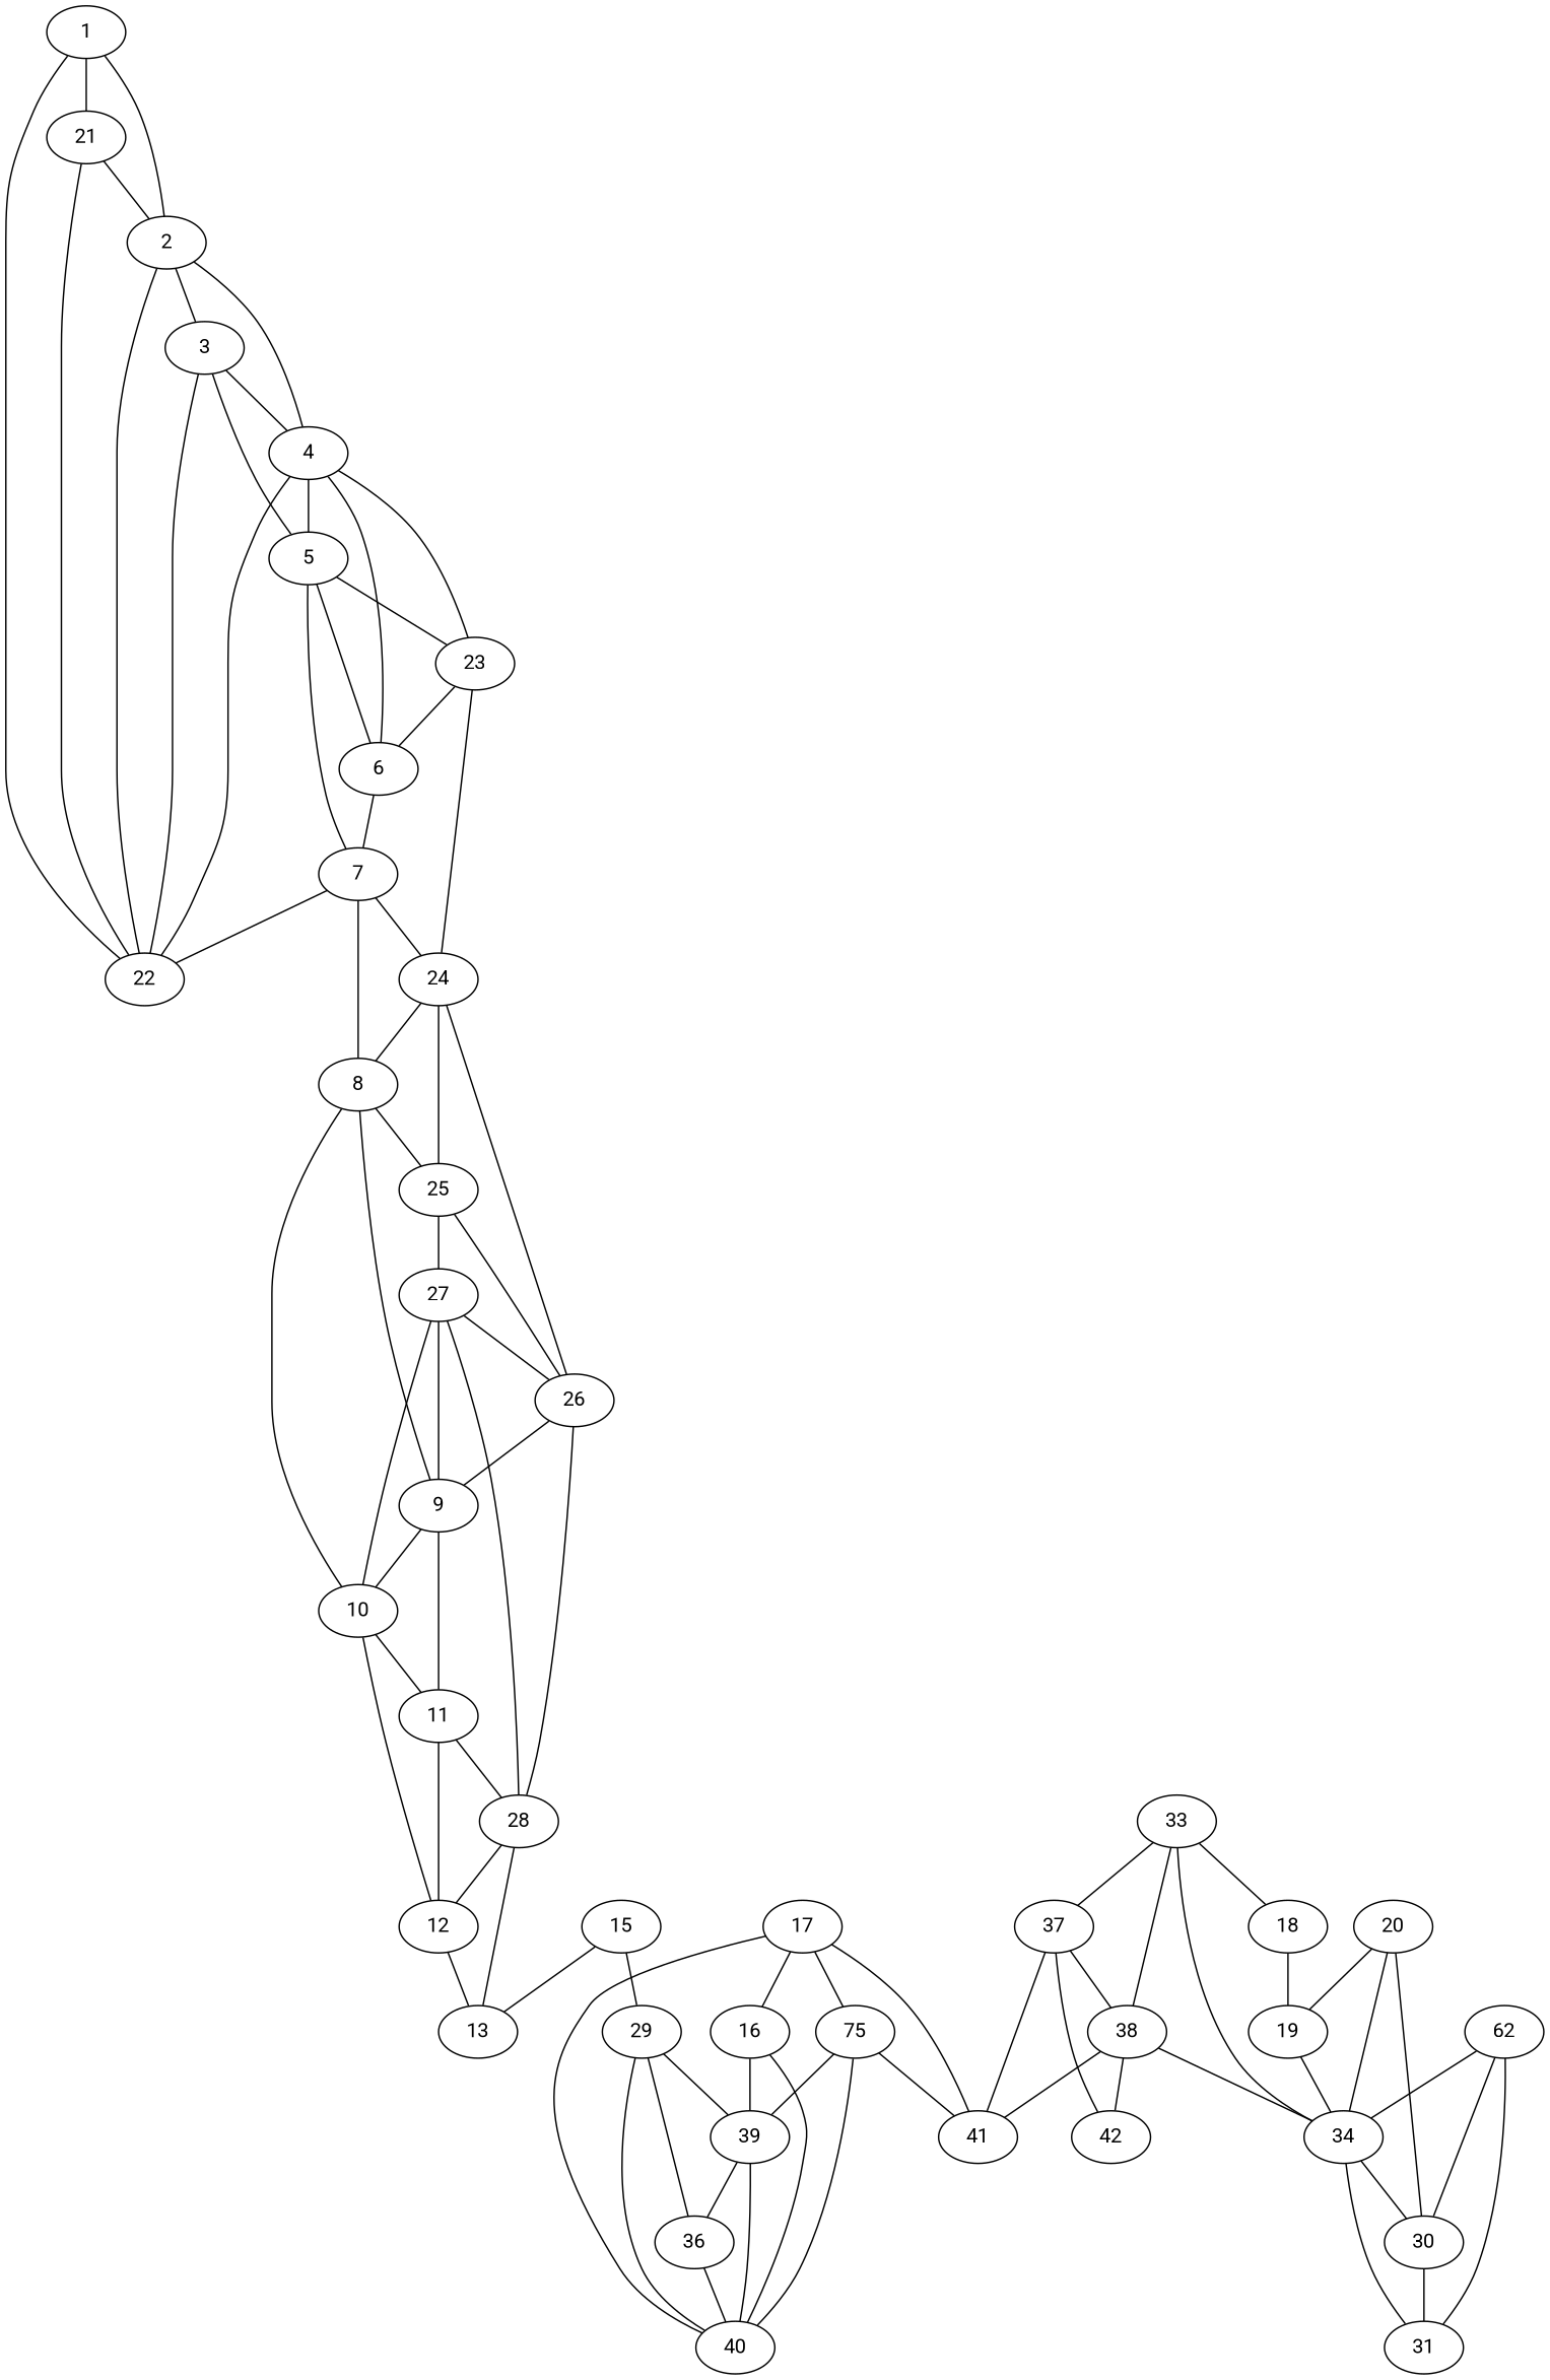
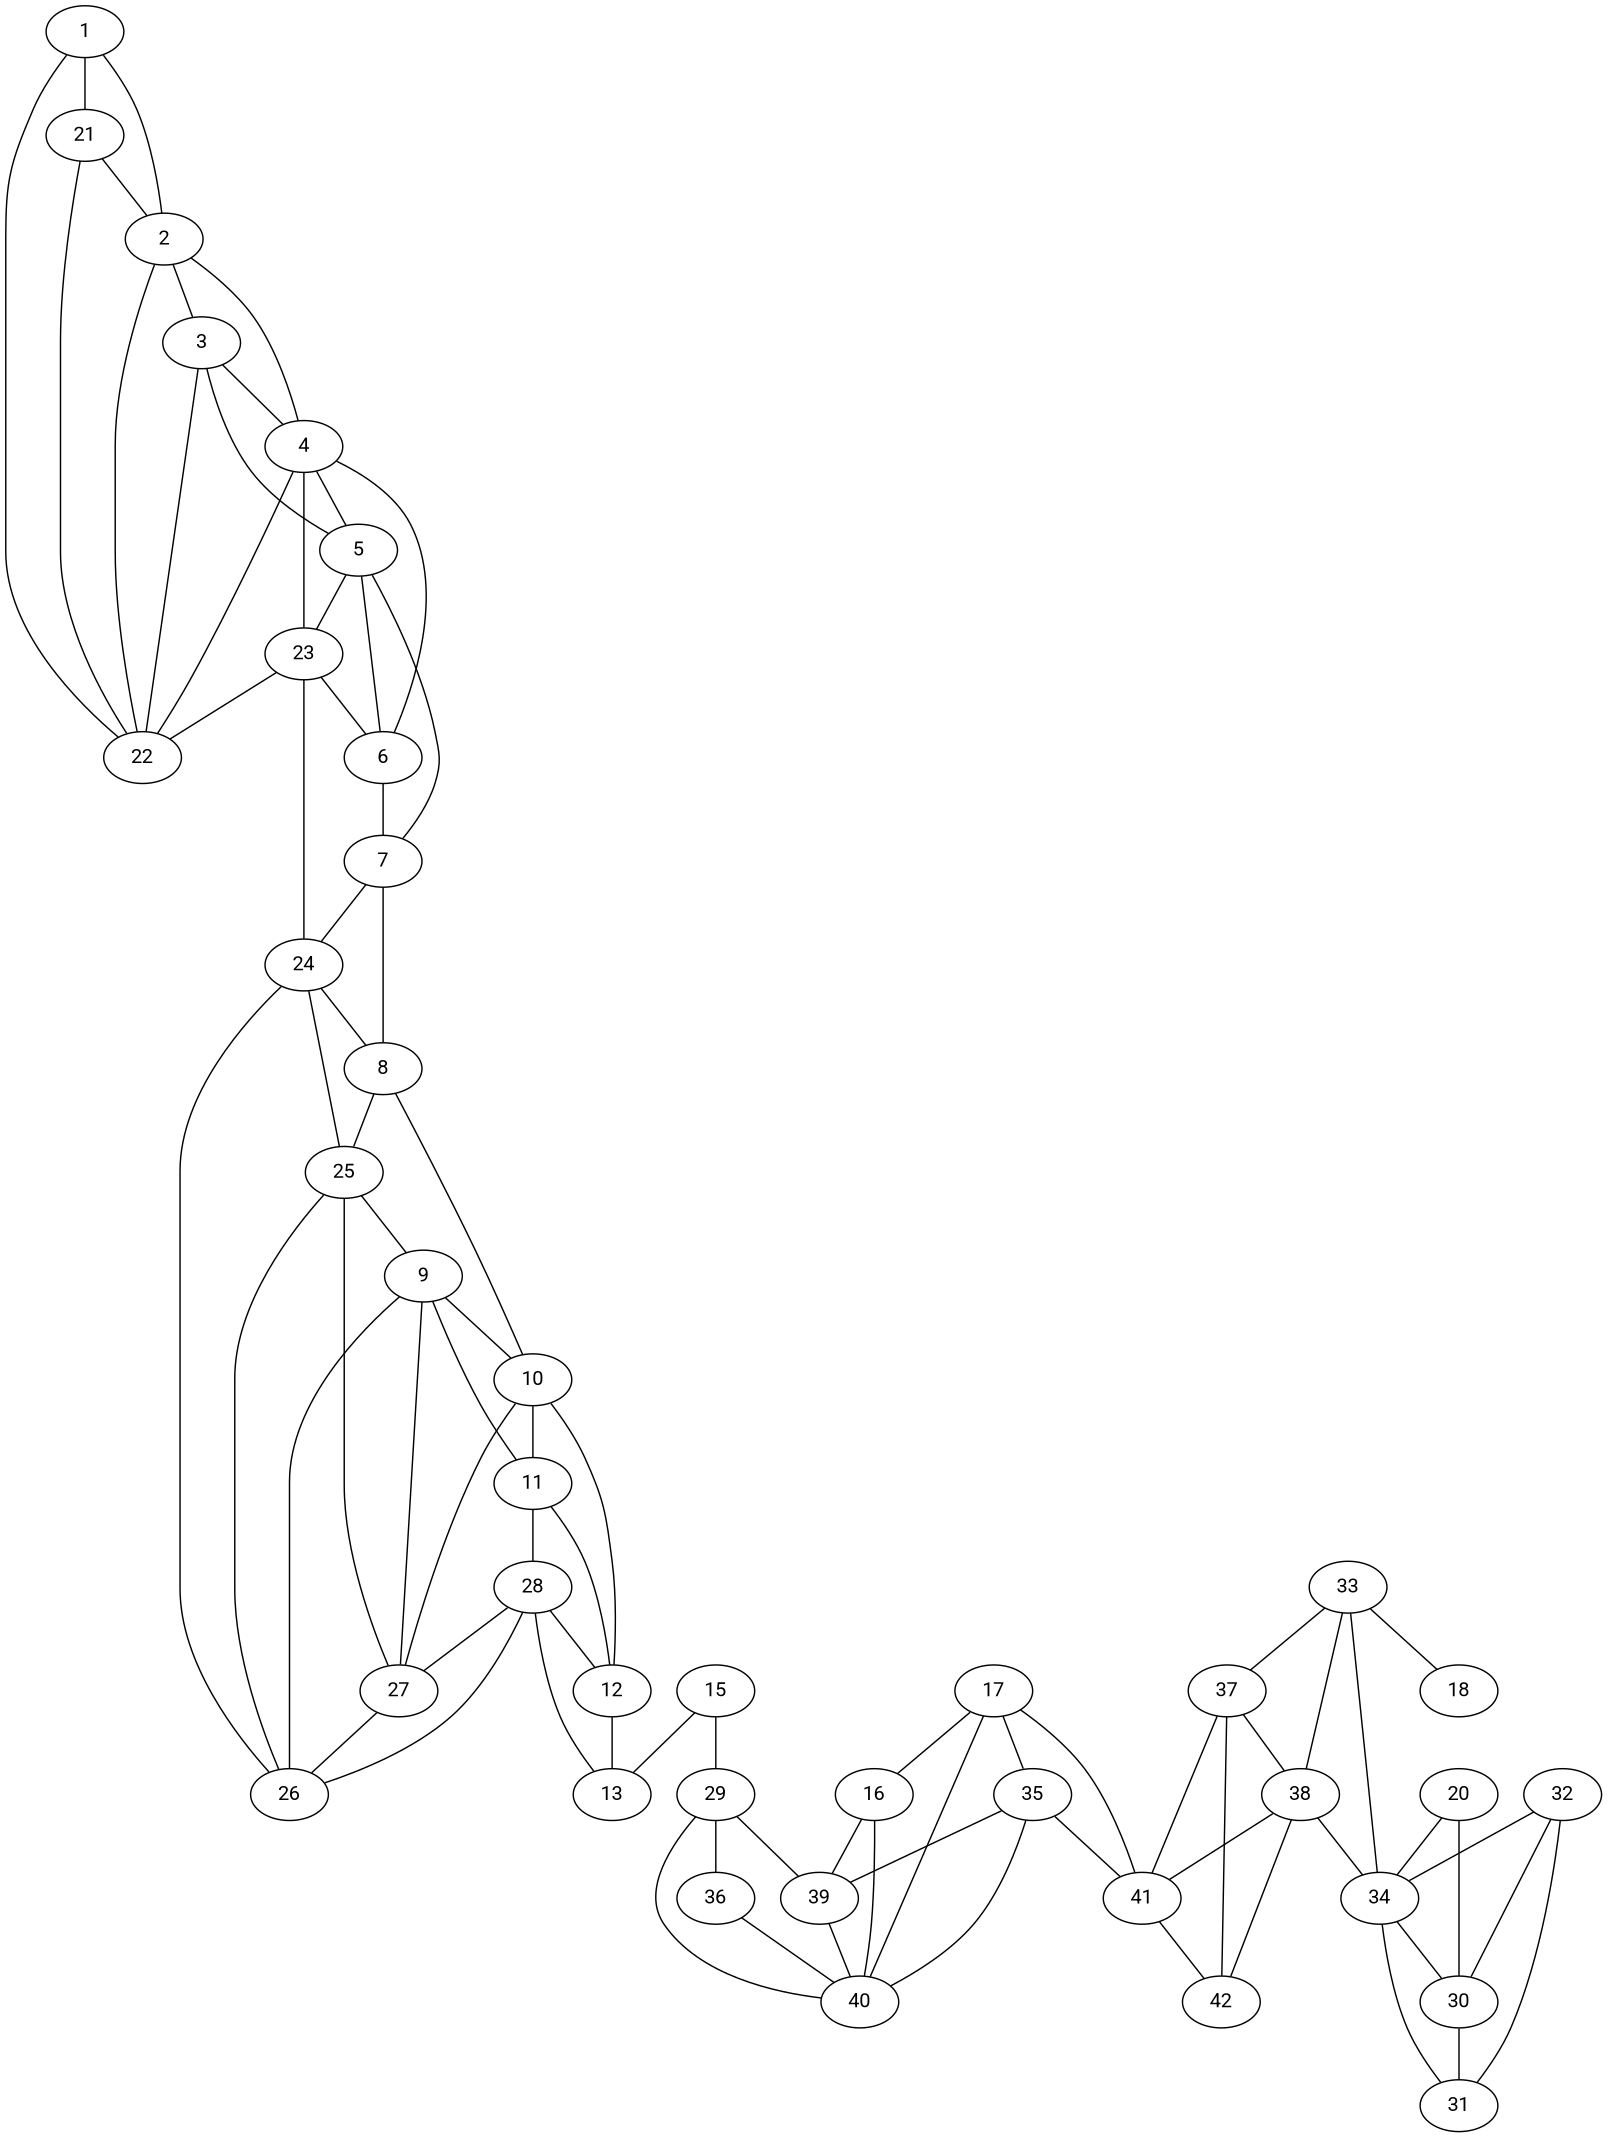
  graph {
    fontname=Roboto
    node [aaLength=3 fontname=Roboto type=1]
    edge [distance0=8.0 fontname=Roboto frequency=1 type0=1]
    1 [aaLength=12 sequence=FIRQIIDEDLAS type=0]
    2 [aaLength=16 sequence=IGHAKSICLNFGIAQD type=0]
    21 [aaLength=4 sequence=HTRF]
    22 [aaLength=4 sequence=QCNL]
    3 [sequence=PVK type=0]
    4 [aaLength=13 sequence=IEYVESIKNDVEW type=0]
    5 [aaLength=17 sequence=SSDYFDQLHAYAIELIN type=0]
    6 [aaLength=8 sequence=PEQIREYR type=0]
    23 [aaLength=4 sequence=AYVD]
    7 [aaLength=13 sequence=VEENLALFEKMRA type=0]
    24 [aaLength=4 sequence=CLRA]
    8 [sequence=IVM type=0]
    25 [aaLength=5 sequence=VLYRI]
    26 [sequence=IYP]
    9 [aaLength=12 sequence=YDFTHCISDALE type=0]
    10 [sequence=LEF type=0]
    11 [aaLength=11 sequence=NRRLYDWVLDN type=0]
    27 [aaLength=5 sequence=HSLCT]
    12 [aaLength=9 sequence=KRKLNLLVT type=0]
    28 [aaLength=5 sequence=RQYEF]
    13 [aaLength=7 sequence=ISGLRRR type=0]
    15 [aaLength=15 sequence=MASLESCIREDLNEN type=0]
    29 [sequence=PRA]
    39 [aaLength=6 sequence=EMVTMP]
    40 [aaLength=6 sequence=SRQVPF]
    36 [aaLength=6 sequence=PVKLVI]
    16 [sequence=PEM type=0]
    17 [sequence=RAD type=0]
-   35 [aaLength=5 sequence=EIWID label=75]
+   35 [aaLength=5 sequence=EIWID]
    41 [sequence=EVR]
    42 [sequence=VIK]
    18 [sequence=PGA type=0]
-   19 [sequence=LSV type=0]
    34 [aaLength=8 sequence=LVIKQGFA]
    20 [aaLength=5 sequence=PSLKD type=0]
    30 [aaLength=4 sequence=AFQF]
    31 [aaLength=5 sequence=GYFCL]
-   32 [aaLength=8 sequence=PVFNRTVG label=62]
+   32 [aaLength=8 sequence=PVFNRTVG]
    33 [aaLength=8 sequence=LPVEIRLY]
    37 [aaLength=4 sequence=TIFC]
    38 [aaLength=5 sequence=AERVE]
    1 -- 2 [distance0=34.87422]
    1 -- 21 [distance0=49.32582 type0=2]
    1 -- 22 [distance0=67.88988 type0=3]
    2 -- 3 [distance0=40.78262 type0=3]
    2 -- 4 [distance0=36.76141 type0=2]
    21 -- 2 [distance0=43.67545 distance1=9.0 frequency=2 type0=2 type1=4]
    21 -- 22 [distance0=32.0]
    22 -- 2 [distance0=45.82079 type0=2]
    22 -- 3 [distance0=6.0 type0=4]
    22 -- 4 [distance0=54.68326 type0=3]
    3 -- 4 [distance0=17.38037 distance1=2.0 frequency=2 type1=4]
    3 -- 5 [distance0=34.02395 type0=2]
    4 -- 5 [distance0=36.31435 distance1=11.0 frequency=2 type0=2 type1=4]
    5 -- 6 [distance0=27.21389]
    5 -- 23 [distance0=3.0 type0=4]
    6 -- 4 [distance0=58.31115 type0=3]
    6 -- 7 [distance0=25.77067 distance1=16.0 frequency=2 type1=4]
-   7 -- 22 [distance0=59.0 type0=2]
+   23 -- 22 [distance0=59.0 type0=2]
    23 -- 4 [distance0=68.56573 type0=3]
    23 -- 6 [distance0=3.0 type0=4]
    23 -- 24 [distance0=52.0]
    7 -- 5 [distance0=52.35504 type0=3]
    7 -- 24 [type0=4]
    7 -- 8 [distance0=38.86673 type0=2]
    24 -- 8 [type0=4]
    24 -- 25 [distance0=18.0]
    24 -- 26 [distance0=36.0 type0=2]
    8 -- 25 [distance0=3.0 type0=4]
-   8 -- 9 [distance0=28.33287]
+   25 -- 9 [distance0=28.33287]
    8 -- 10 [distance0=49.42903 type0=3]
    25 -- 27 [distance0=37.0 type0=3]
    26 -- 25 [distance0=18.0]
    26 -- 9 [distance0=1.0 type0=4]
    9 -- 10 [distance0=21.57447]
    9 -- 11 [distance0=25.78926 type0=2]
    9 -- 27 [distance0=3.0 type0=4]
    10 -- 11 [distance0=13.97068 distance1=2.0 frequency=2 type1=4]
    10 -- 12 [distance0=44.37868 type0=3]
    11 -- 12 [distance0=47.17002 type0=3]
    11 -- 28 [distance0=7.0 type0=4]
    27 -- 26 [distance0=19.0]
    27 -- 10 [distance0=0.0 type0=5]
    12 -- 13 [distance0=27.54249 distance1=14.0 frequency=2 type1=4]
    28 -- 26 [distance0=47.0 type0=2]
    28 -- 27 [distance0=28.0]
    28 -- 12 [distance0=11.0 type0=4]
    28 -- 13 [distance0=58.57882 type0=3]
    15 -- 13 [distance0=32.75139 type0=2]
    15 -- 29 [distance0=36.80637 distance1=1.0 frequency=2 type0=3 type1=4]
    29 -- 39 [distance0=21.0 type0=2]
    29 -- 40 [distance0=36.0 type0=3]
    29 -- 36 [distance1=5.0 frequency=2 type1=4]
    39 -- 40 [distance0=15.0 type0=2]
-   39 -- 36 [distance0=13.0]
    36 -- 40 [distance0=28.0 type0=3]
    16 -- 39 [distance0=25.03142 type0=3]
    16 -- 40 [distance0=22.83795 distance1=1.0 frequency=2 type1=4]
    17 -- 40 [distance0=40.90455 type0=3]
    17 -- 16 [distance0=23.94987]
    17 -- 35 [distance0=39.10476 type0=2]
    17 -- 41 [distance0=16.0 type0=4]
    35 -- 39 [distance0=23.0 type0=2]
    35 -- 40
    35 -- 41 [distance0=24.0 type0=3]
-   18 -- 19 [distance0=13.01891 distance1=4.0 frequency=2 type1=4]
-   19 -- 34 [distance0=55.46722 distance1=5.0 frequency=2 type0=3 type1=4]
+   41 -- 42 [distance1=5.0 frequency=2 type1=4]
    34 -- 30 [distance0=19.0]
    34 -- 31 [distance0=26.0 type0=2]
-   20 -- 19 [distance0=30.6132]
    20 -- 34 [distance0=42.47993 type0=3]
    20 -- 30 [distance0=5.0 type0=4]
    30 -- 31 [distance0=7.0 distance1=3.0 frequency=2 type1=4]
    32 -- 34 [distance0=40.0 type0=3]
    32 -- 30 [distance0=21.0 type0=2]
    32 -- 31 [distance0=14.0]
    33 -- 18 [type0=4]
    33 -- 34 [distance0=31.0]
    33 -- 37 [distance0=33.0 type0=2]
    33 -- 38 [distance0=46.0 type0=3]
    37 -- 41 [distance0=24.0 type0=3]
    37 -- 42 [distance0=16.0 type0=2]
    37 -- 38 [distance0=13.0]
    38 -- 41 [distance0=11.0 type0=2]
    38 -- 42 [distance0=3.0]
    38 -- 34 [distance0=53.03164 type0=3]
  }
